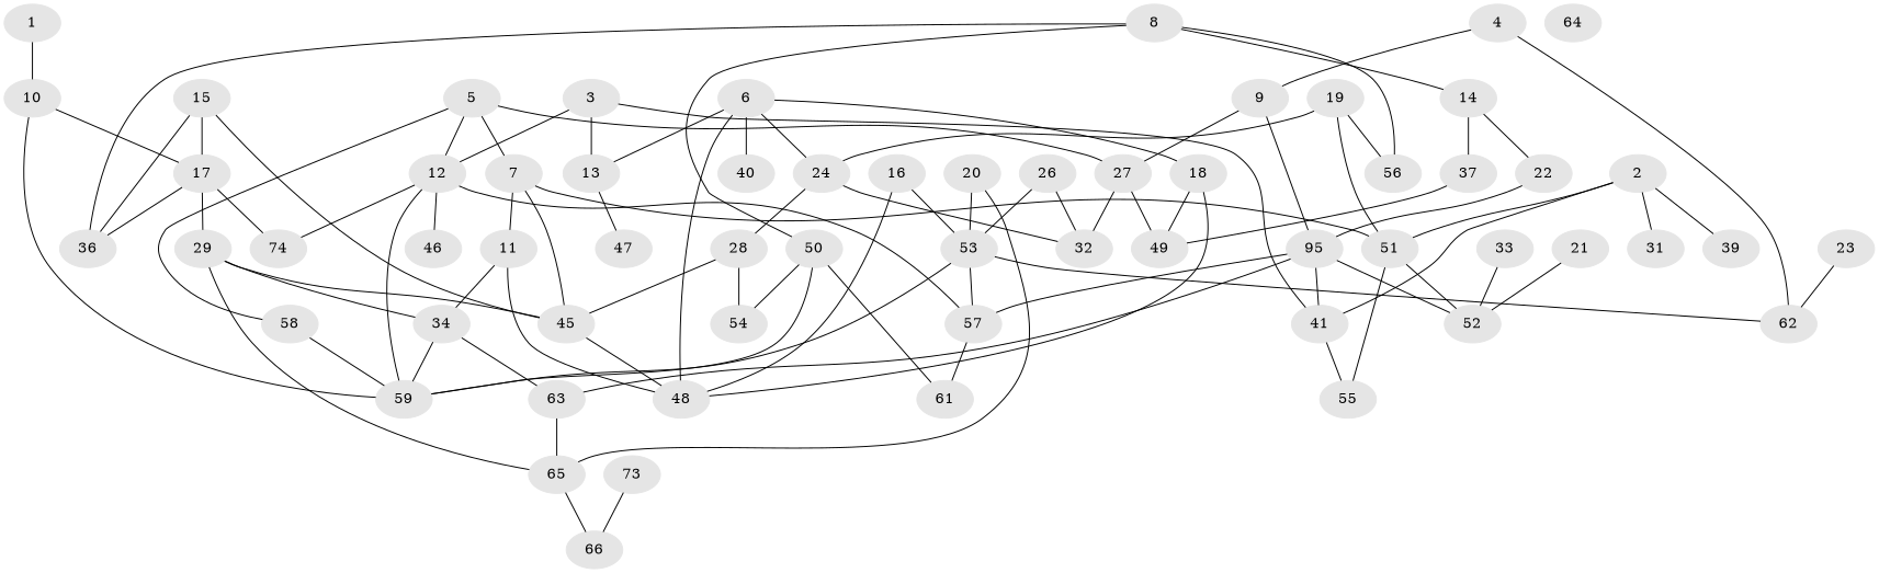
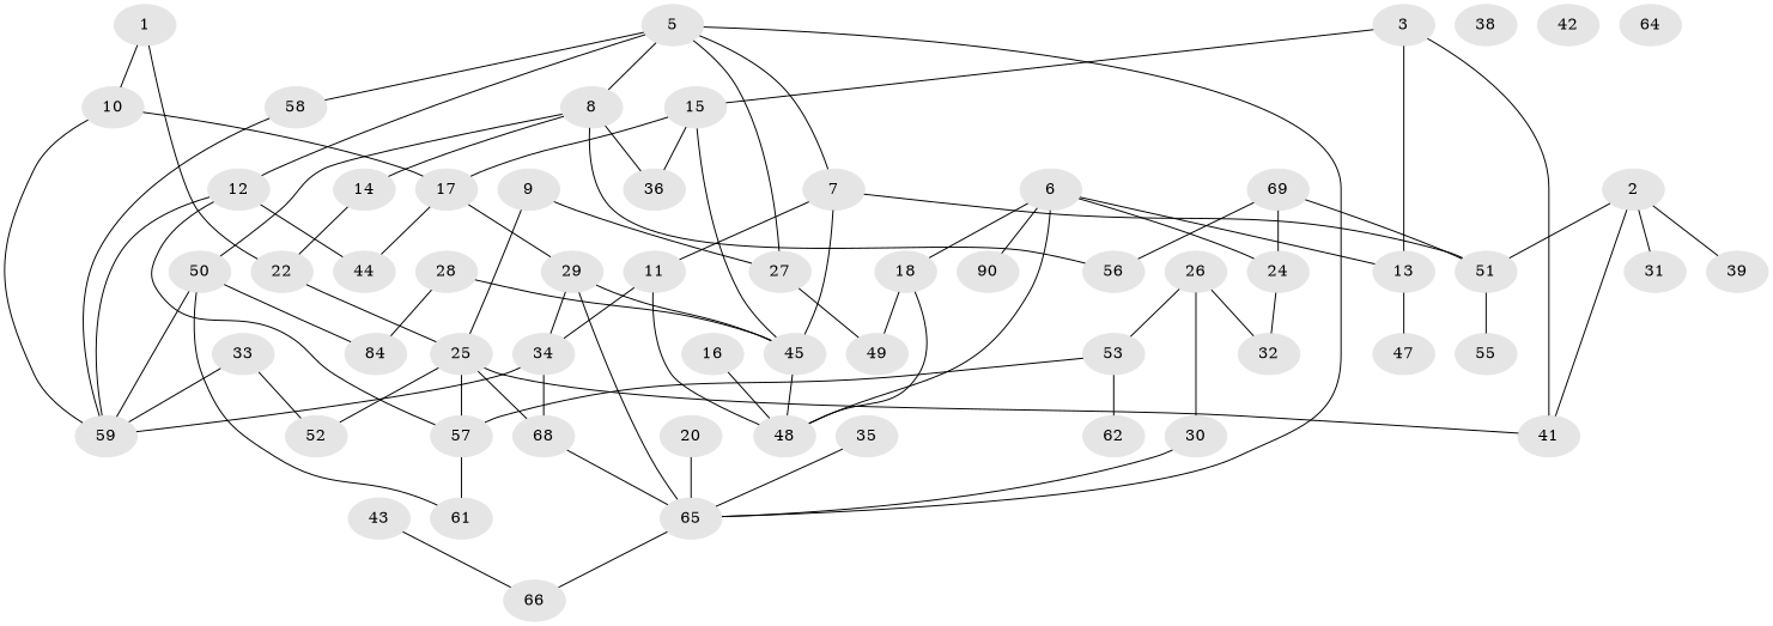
  graph {
    node [color=gray90 style=filled]
    1
    10
    22
    17
    59
-   25 [label=95]
+   25
    2
    31
    39
    41
    51
    55
    52
    3
    15
    13
    45
    36
-   4
    9
    62
    27
    5
    7
    8
    12
    58
    65
    11
    14
    50
    56
-   44 [label=74]
-   46
+   44
    57
    49
    32
    66
    6
    18
    24
-   40
+   40 [label=90]
    48
    47
    28
    34
-   37
-   54
+   54 [label=84]
    61
-   63
+   63 [label=68]
    29
    16
    53
-   19
+   19 [label=69]
    20
-   21
-   23
    26
+   30
    33
-   43 [label=73]
+   35
+   38
+   42
+   43
    64
    1 -- 10
+   1 -- 22
    10 -- 17
    10 -- 59
    22 -- 25
-   17 -- 36
    17 -- 44
    17 -- 29
    25 -- 41
    25 -- 52
    25 -- 57
    25 -- 63
    2 -- 31
    2 -- 39
    2 -- 41
    2 -- 51
-   41 -- 55
    51 -- 55
-   51 -- 52
    3 -- 41
-   3 -- 12
+   3 -- 15
    3 -- 13
    15 -- 17
    15 -- 45
    15 -- 36
    13 -- 47
    45 -- 48
-   4 -- 9
-   4 -- 62
    9 -- 25
    9 -- 27
    27 -- 49
-   27 -- 32
    5 -- 27
    5 -- 7
+   5 -- 8
    5 -- 12
    5 -- 58
+   5 -- 65
    7 -- 51
    7 -- 45
    7 -- 11
    8 -- 36
    8 -- 14
    8 -- 50
    8 -- 56
    12 -- 59
    12 -- 44
-   12 -- 46
    12 -- 57
    58 -- 59
    65 -- 66
    11 -- 48
    11 -- 34
    14 -- 22
-   14 -- 37
    50 -- 59
    50 -- 54
    50 -- 61
    57 -- 61
    6 -- 13
    6 -- 18
    6 -- 24
    6 -- 40
    6 -- 48
    18 -- 49
    18 -- 48
    24 -- 32
-   24 -- 28
    28 -- 45
    28 -- 54
    34 -- 59
    34 -- 63
-   37 -- 49
    63 -- 65
    29 -- 45
    29 -- 65
    29 -- 34
    16 -- 48
-   16 -- 53
    53 -- 62
    53 -- 57
    19 -- 51
    19 -- 56
    19 -- 24
    20 -- 65
-   20 -- 53
-   21 -- 52
-   23 -- 62
    26 -- 32
    26 -- 53
-   53 -- 59
+   26 -- 30
+   30 -- 65
+   33 -- 59
    33 -- 52
+   35 -- 65
    43 -- 66
  }
